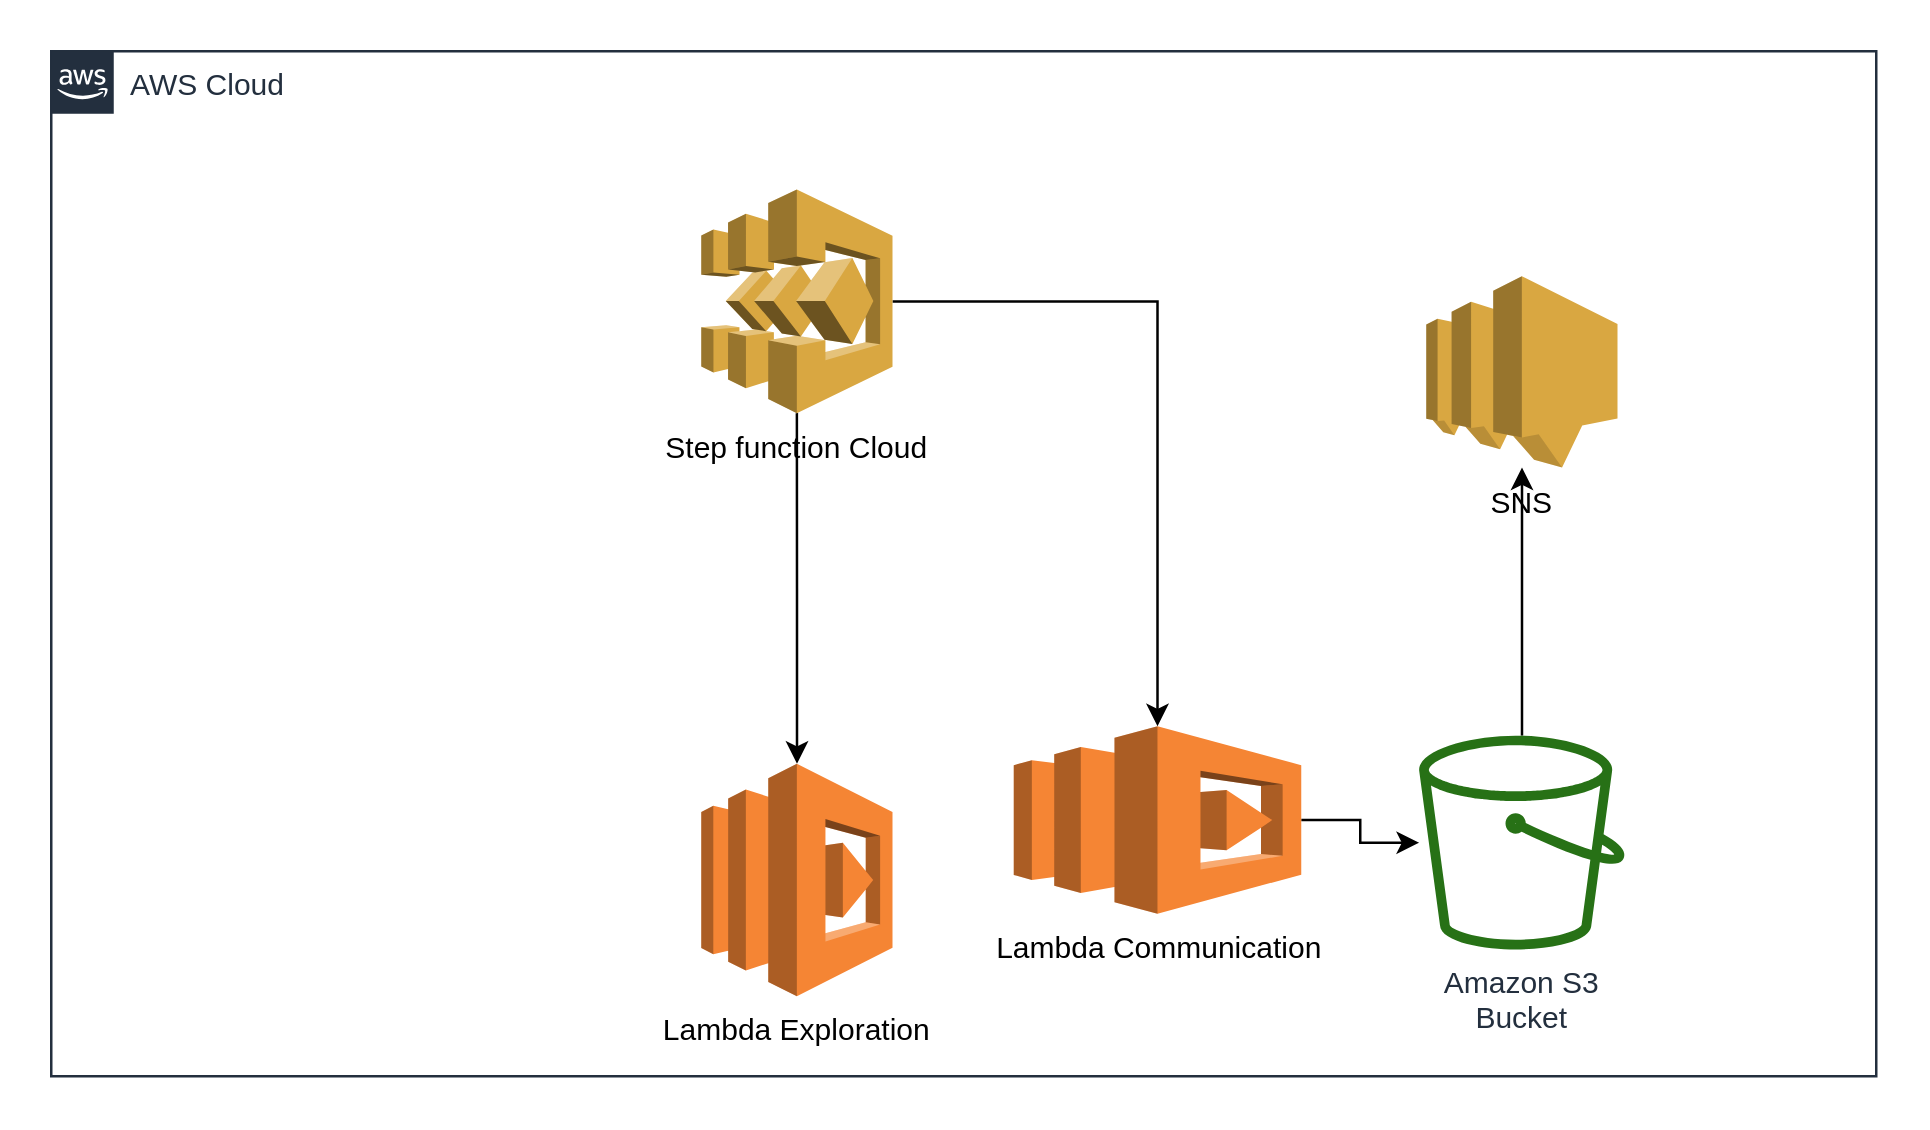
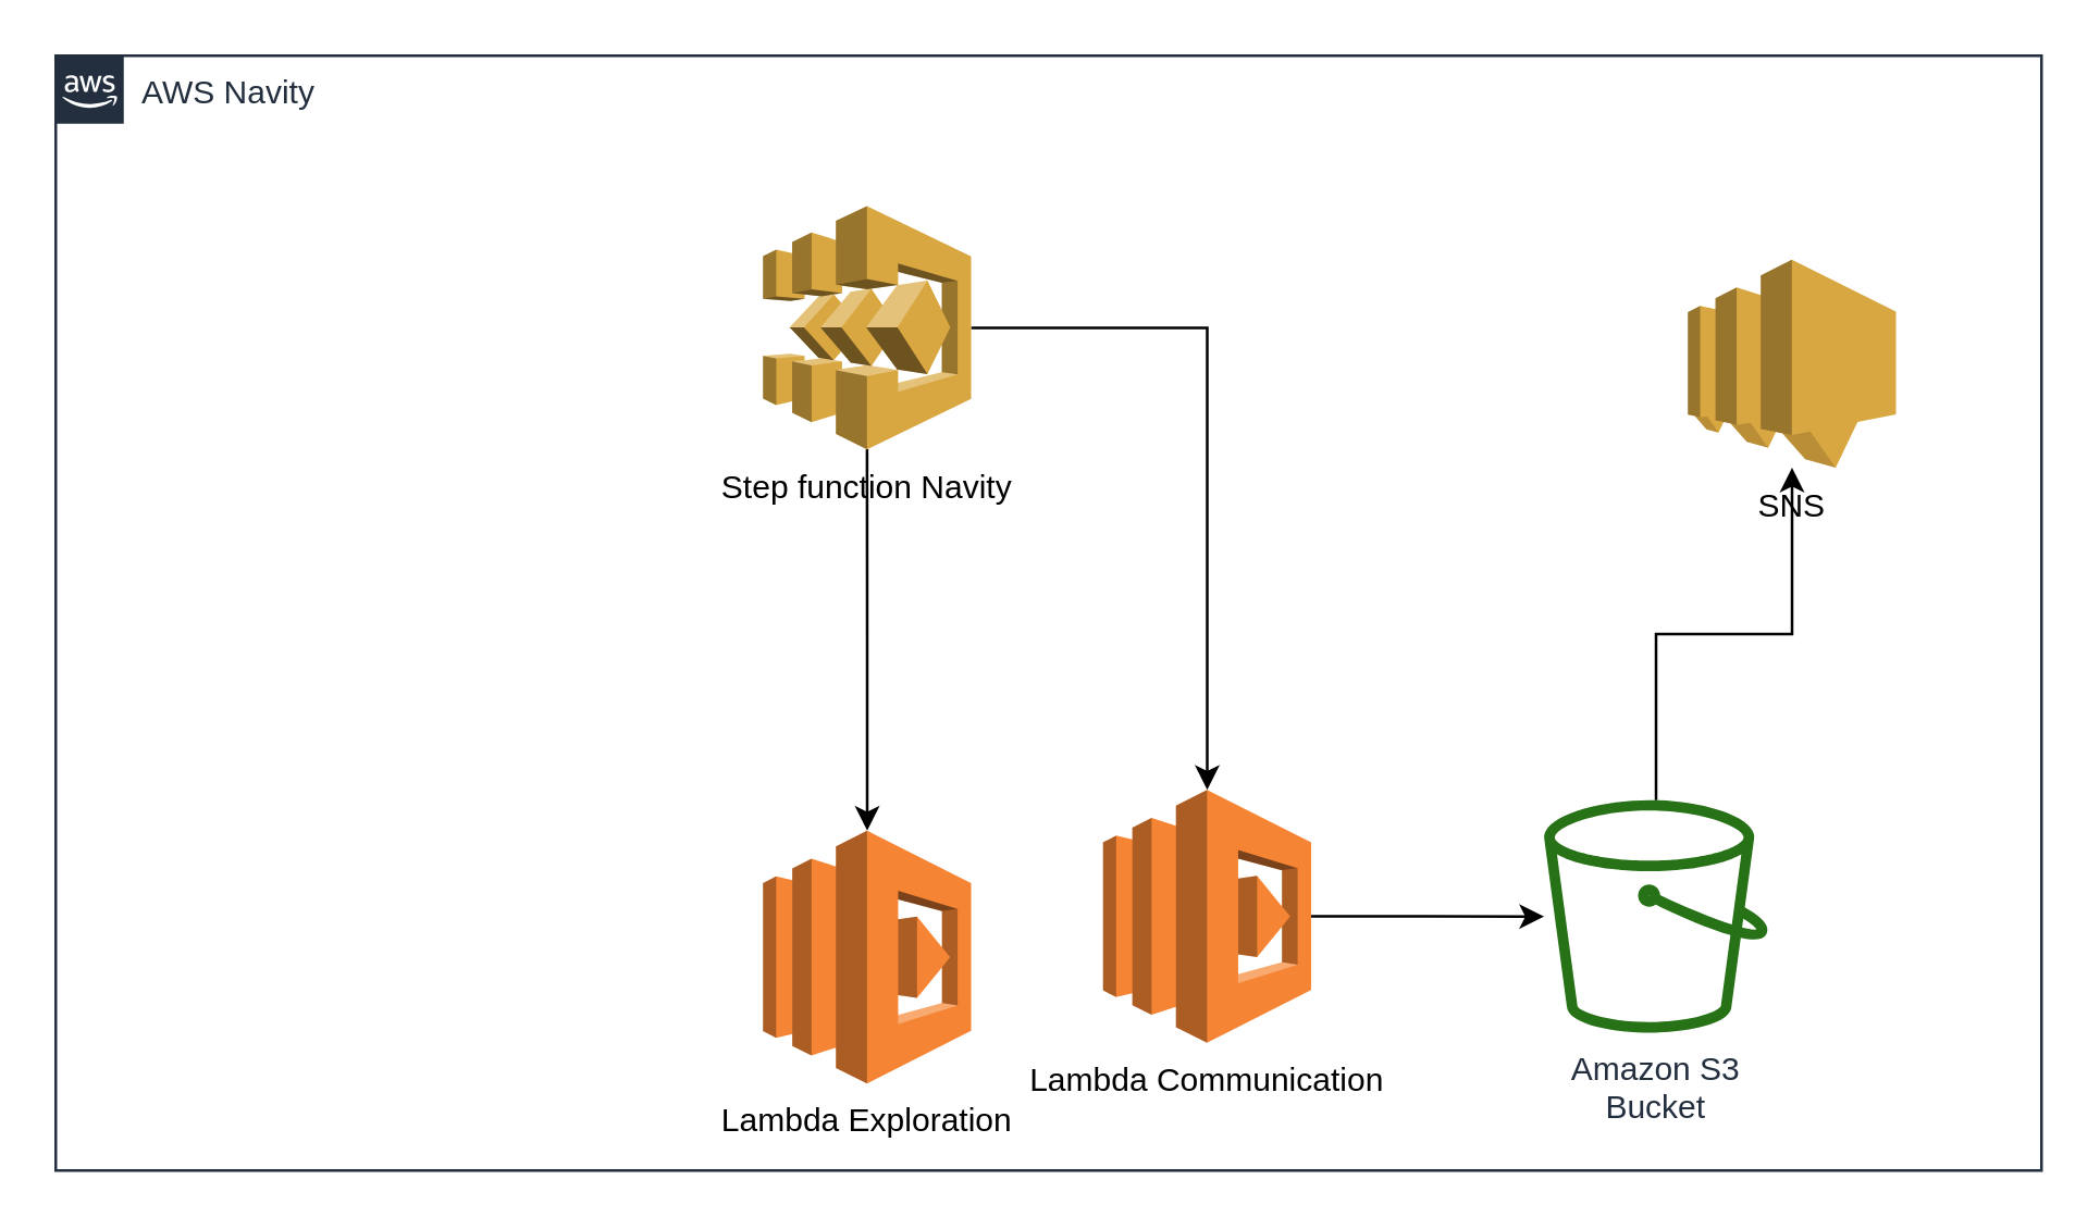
  <mxCell id="0" />
  <mxCell id="1" parent="0" />
- <mxCell id="2" value="AWS Cloud" style="points=[[0,0],[0.25,0],[0.5,0],[0.75,0],[1,0],[1,0.25],[1,0.5],[1,0.75],[1,1],[0.75,1],[0.5,1],[0.25,1],[0,1],[0,0.75],[0,0.5],[0,0.25]];outlineConnect=0;gradientColor=none;html=1;whiteSpace=wrap;fontSize=12;fontStyle=0;shape=mxgraph.aws4.group;grIcon=mxgraph.aws4.group_aws_cloud_alt;strokeColor=#232F3E;fillColor=none;verticalAlign=top;align=left;spacingLeft=30;fontColor=#232F3E;dashed=0;labelBackgroundColor=#ffffff;" parent="1" vertex="1"><mxGeometry x="20" y="20" width="730" height="410" as="geometry" /></mxCell>
+ <mxCell id="2" value="AWS Navity" style="points=[[0,0],[0.25,0],[0.5,0],[0.75,0],[1,0],[1,0.25],[1,0.5],[1,0.75],[1,1],[0.75,1],[0.5,1],[0.25,1],[0,1],[0,0.75],[0,0.5],[0,0.25]];outlineConnect=0;gradientColor=none;html=1;whiteSpace=wrap;fontSize=12;fontStyle=0;shape=mxgraph.aws4.group;grIcon=mxgraph.aws4.group_aws_cloud_alt;strokeColor=#232F3E;fillColor=none;verticalAlign=top;align=left;spacingLeft=30;fontColor=#232F3E;dashed=0;labelBackgroundColor=#ffffff;" parent="1" vertex="1"><mxGeometry x="20" y="20" width="730" height="410" as="geometry" /></mxCell>
  <mxCell id="3" style="edgeStyle=orthogonalEdgeStyle;rounded=0;orthogonalLoop=1;jettySize=auto;html=1;" edge="1" parent="1" source="4" target="11"><mxGeometry relative="1" as="geometry" /></mxCell>
  <mxCell id="4" value="Amazon S3&lt;br&gt;Bucket&lt;br&gt;" style="outlineConnect=0;fontColor=#232F3E;gradientColor=none;fillColor=#277116;strokeColor=none;dashed=0;verticalLabelPosition=bottom;verticalAlign=top;align=center;html=1;fontSize=12;fontStyle=0;aspect=fixed;pointerEvents=1;shape=mxgraph.aws4.bucket;labelBackgroundColor=#ffffff;" parent="1" vertex="1"><mxGeometry x="567.14" y="293.75" width="82.22" height="85.5" as="geometry" /></mxCell>
  <mxCell id="5" style="edgeStyle=orthogonalEdgeStyle;rounded=0;orthogonalLoop=1;jettySize=auto;html=1;" edge="1" parent="1" source="7" target="10"><mxGeometry relative="1" as="geometry" /></mxCell>
  <mxCell id="6" style="edgeStyle=orthogonalEdgeStyle;rounded=0;orthogonalLoop=1;jettySize=auto;html=1;exitX=0.5;exitY=1;exitDx=0;exitDy=0;exitPerimeter=0;" edge="1" parent="1" source="7" target="8"><mxGeometry relative="1" as="geometry" /></mxCell>
- <mxCell id="7" value="Step function Cloud" style="outlineConnect=0;dashed=0;verticalLabelPosition=bottom;verticalAlign=top;align=center;html=1;shape=mxgraph.aws3.step_functions;fillColor=#D9A741;gradientColor=none;" vertex="1" parent="1"><mxGeometry x="280" y="75.25" width="76.5" height="89.5" as="geometry" /></mxCell>
+ <mxCell id="7" value="Step function Navity" style="outlineConnect=0;dashed=0;verticalLabelPosition=bottom;verticalAlign=top;align=center;html=1;shape=mxgraph.aws3.step_functions;fillColor=#D9A741;gradientColor=none;" vertex="1" parent="1"><mxGeometry x="280" y="75.25" width="76.5" height="89.5" as="geometry" /></mxCell>
  <mxCell id="8" value="Lambda Exploration" style="outlineConnect=0;dashed=0;verticalLabelPosition=bottom;verticalAlign=top;align=center;html=1;shape=mxgraph.aws3.lambda;fillColor=#F58534;gradientColor=none;" vertex="1" parent="1"><mxGeometry x="280" y="305" width="76.5" height="93" as="geometry" /></mxCell>
  <mxCell id="9" style="edgeStyle=orthogonalEdgeStyle;rounded=0;orthogonalLoop=1;jettySize=auto;html=1;exitX=1;exitY=0.5;exitDx=0;exitDy=0;exitPerimeter=0;" edge="1" parent="1" source="10" target="4"><mxGeometry relative="1" as="geometry" /></mxCell>
- <mxCell id="10" value="Lambda Communication" style="outlineConnect=0;dashed=0;verticalLabelPosition=bottom;verticalAlign=top;align=center;html=1;shape=mxgraph.aws3.lambda;fillColor=#F58534;gradientColor=none;" vertex="1" parent="1"><mxGeometry x="405" y="290" width="115" height="75" as="geometry" /></mxCell>
- <mxCell id="11" value="SNS" style="outlineConnect=0;dashed=0;verticalLabelPosition=bottom;verticalAlign=top;align=center;html=1;shape=mxgraph.aws3.sns;fillColor=#D9A741;gradientColor=none;" vertex="1" parent="1"><mxGeometry x="570" y="110" width="76.5" height="76.5" as="geometry" /></mxCell>
+ <mxCell id="10" value="Lambda Communication" style="outlineConnect=0;dashed=0;verticalLabelPosition=bottom;verticalAlign=top;align=center;html=1;shape=mxgraph.aws3.lambda;fillColor=#F58534;gradientColor=none;" vertex="1" parent="1"><mxGeometry x="405" y="290" width="76.5" height="93" as="geometry" /></mxCell>
+ <mxCell id="11" value="SNS" style="outlineConnect=0;dashed=0;verticalLabelPosition=bottom;verticalAlign=top;align=center;html=1;shape=mxgraph.aws3.sns;fillColor=#D9A741;gradientColor=none;" vertex="1" parent="1"><mxGeometry x="620" y="95" width="76.5" height="76.5" as="geometry" /></mxCell>
